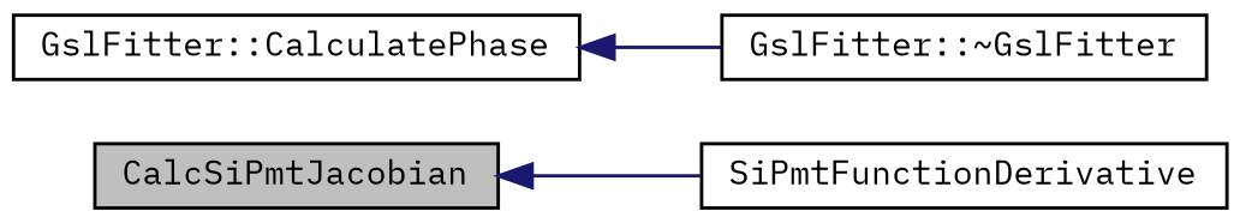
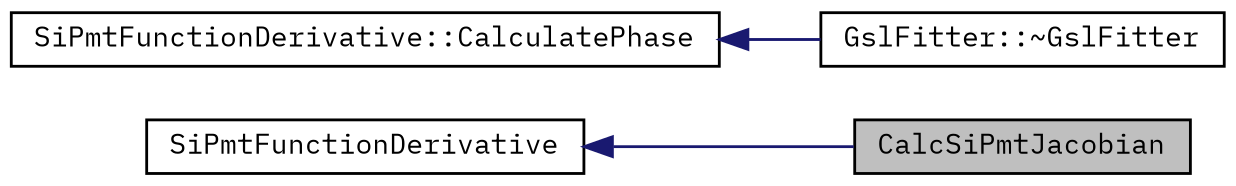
  digraph {
    fontname="IBM Plex Mono"
    rankdir=LR
    node [color=black fillcolor=white fontname="IBM Plex Mono" fontsize=10 shape=record style=filled]
    edge [color=midnightblue dir=back fontname="IBM Plex Mono" fontsize=10 labelfontname=Helvetica labelfontsize=10 style=solid]
    n1 [fillcolor=grey75 fontcolor=black height=0.2 label=CalcSiPmtJacobian width=0.4]
    n2 [height=0.2 label=SiPmtFunctionDerivative width=0.4]
-   n3 [height=0.2 label="GslFitter::CalculatePhase" width=0.4]
+   n3 [height=0.2 label="SiPmtFunctionDerivative::CalculatePhase" width=0.4]
    n4 [height=0.2 label="GslFitter::~GslFitter" width=0.4]
-   n1 -> n2
+   n2 -> n1
    n3 -> n4
  }
